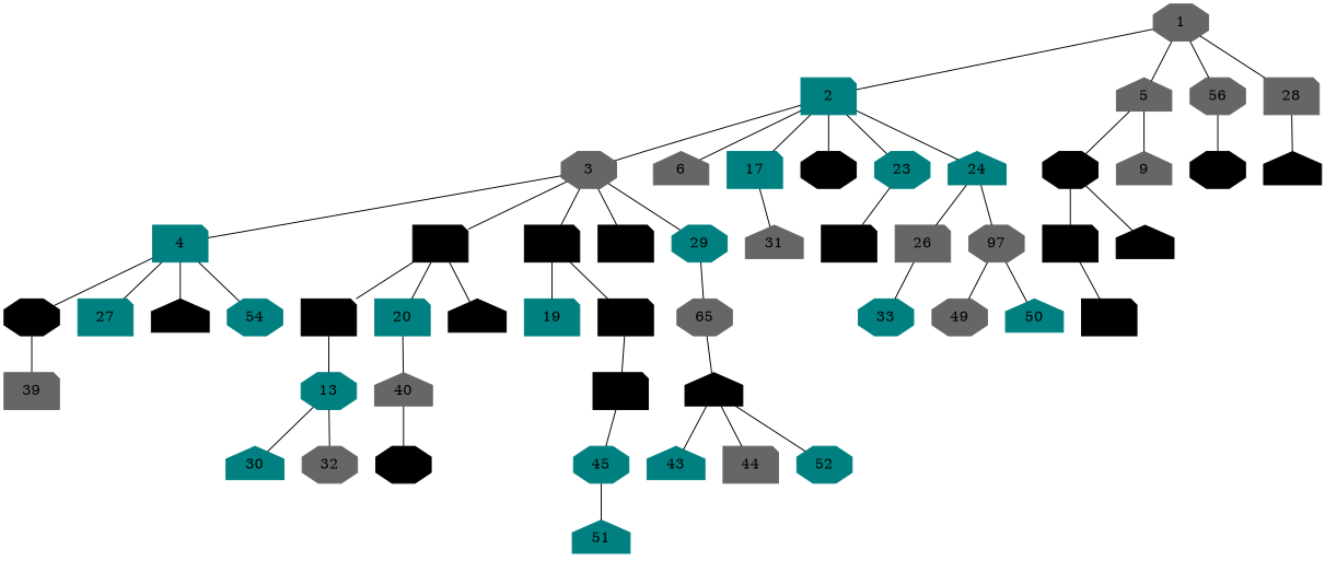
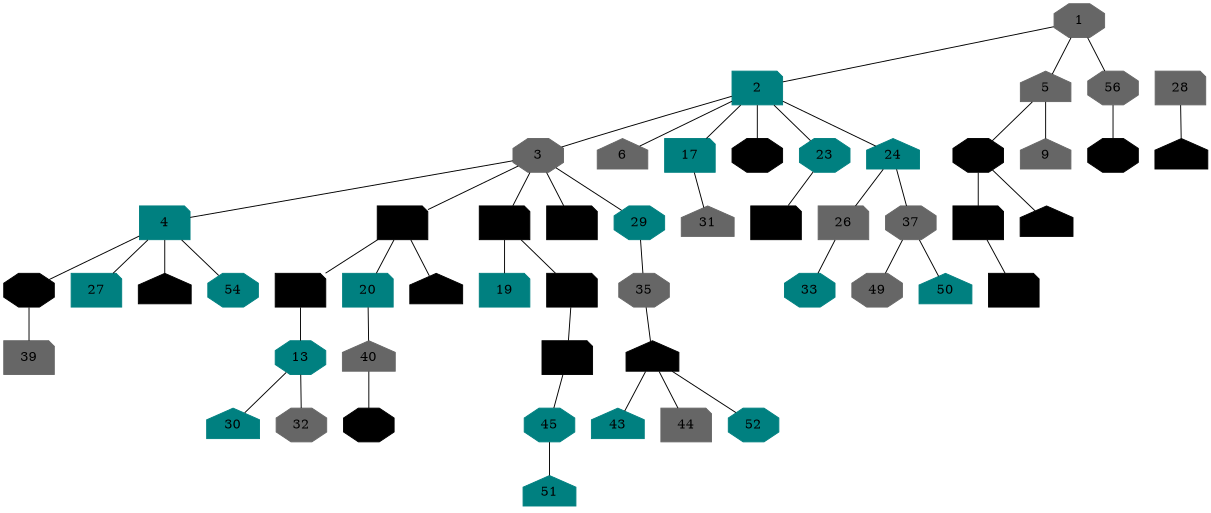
  graph {
    node [color=black shape=octagon style=filled]
    1 [color=gray40]
    2 [color=teal shape=note]
    5 [color=gray40 shape=house]
    n4 [color=gray40 label=56]
    28 [color=gray40 shape=note]
    3 [color=gray40]
    6 [color=gray40 shape=house]
    17 [color=teal shape=note]
    21
    23 [color=teal]
    24 [color=teal shape=house]
    7
    9 [color=gray40 shape=house]
    18
    34 [shape=house]
    4 [color=teal shape=note]
    8 [shape=note]
    10 [shape=note]
    12 [shape=note]
    29 [color=teal]
    31 [color=gray40 shape=house]
    48 [shape=note]
    26 [color=gray40 shape=note]
-   37 [color=gray40 label=97]
+   37 [color=gray40]
    22
    27 [color=teal shape=note]
    41 [shape=house]
    54 [color=teal]
    11 [shape=note]
    20 [color=teal shape=note]
    25 [shape=house]
    19 [color=teal shape=note]
    38 [shape=note]
-   35 [color=gray40 label=65]
+   35 [color=gray40]
    39 [color=gray40 shape=note]
    14 [shape=note]
    53 [shape=house]
    15 [shape=note]
    13 [color=teal]
    40 [color=gray40 shape=house]
    42 [shape=note]
    30 [color=teal shape=house]
    32 [color=gray40]
    47
    33 [color=teal]
    49 [color=gray40]
    50 [color=teal shape=house]
    36 [shape=house]
    43 [color=teal shape=house]
    44 [color=gray40 shape=note]
    52 [color=teal]
    45 [color=teal]
    51 [color=teal shape=house]
    1 -- 2
    1 -- 5
    1 -- n4
-   1 -- 28
    2 -- 3
    2 -- 6
    2 -- 17
    2 -- 21
    2 -- 23
    2 -- 24
    5 -- 7
    5 -- 9
    n4 -- 18
    28 -- 34
    3 -- 4
    3 -- 8
    3 -- 10
    3 -- 12
    3 -- 29
    17 -- 31
    23 -- 48
    24 -- 26
    24 -- 37
    7 -- 14
    7 -- 53
    4 -- 22
    4 -- 27
    4 -- 41
    4 -- 54
    8 -- 11
    8 -- 20
    8 -- 25
    10 -- 19
    10 -- 38
    29 -- 35
    26 -- 33
    37 -- 49
    37 -- 50
    22 -- 39
    11 -- 13
    20 -- 40
    38 -- 42
    35 -- 36
    14 -- 15
    13 -- 30
    13 -- 32
    40 -- 47
    42 -- 45
    36 -- 43
    36 -- 44
    36 -- 52
    45 -- 51
  }
